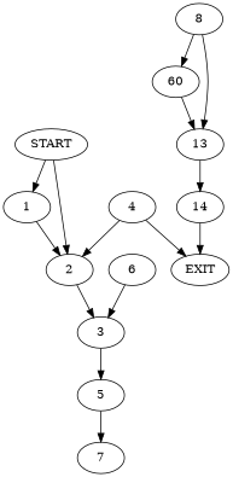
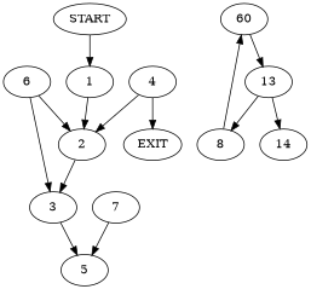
  digraph {
    n1 [label=START]
    1
    2
    n4 [label=EXIT]
    3
    5
    4
    7
    6
    n10 [label=60]
    8
    n12 [label=13]
    n13 [label=14]
    n1 -> 1
    1 -> 2
    2 -> 3
    3 -> 5
-   5 -> 7
+   7 -> 5
    4 -> 2
    4 -> n4
-   n1 -> 2
+   6 -> 2
    6 -> 3
    n10 -> n12
    8 -> n10
-   8 -> n12
+   n12 -> 8
    n12 -> n13
-   n13 -> n4
  }
